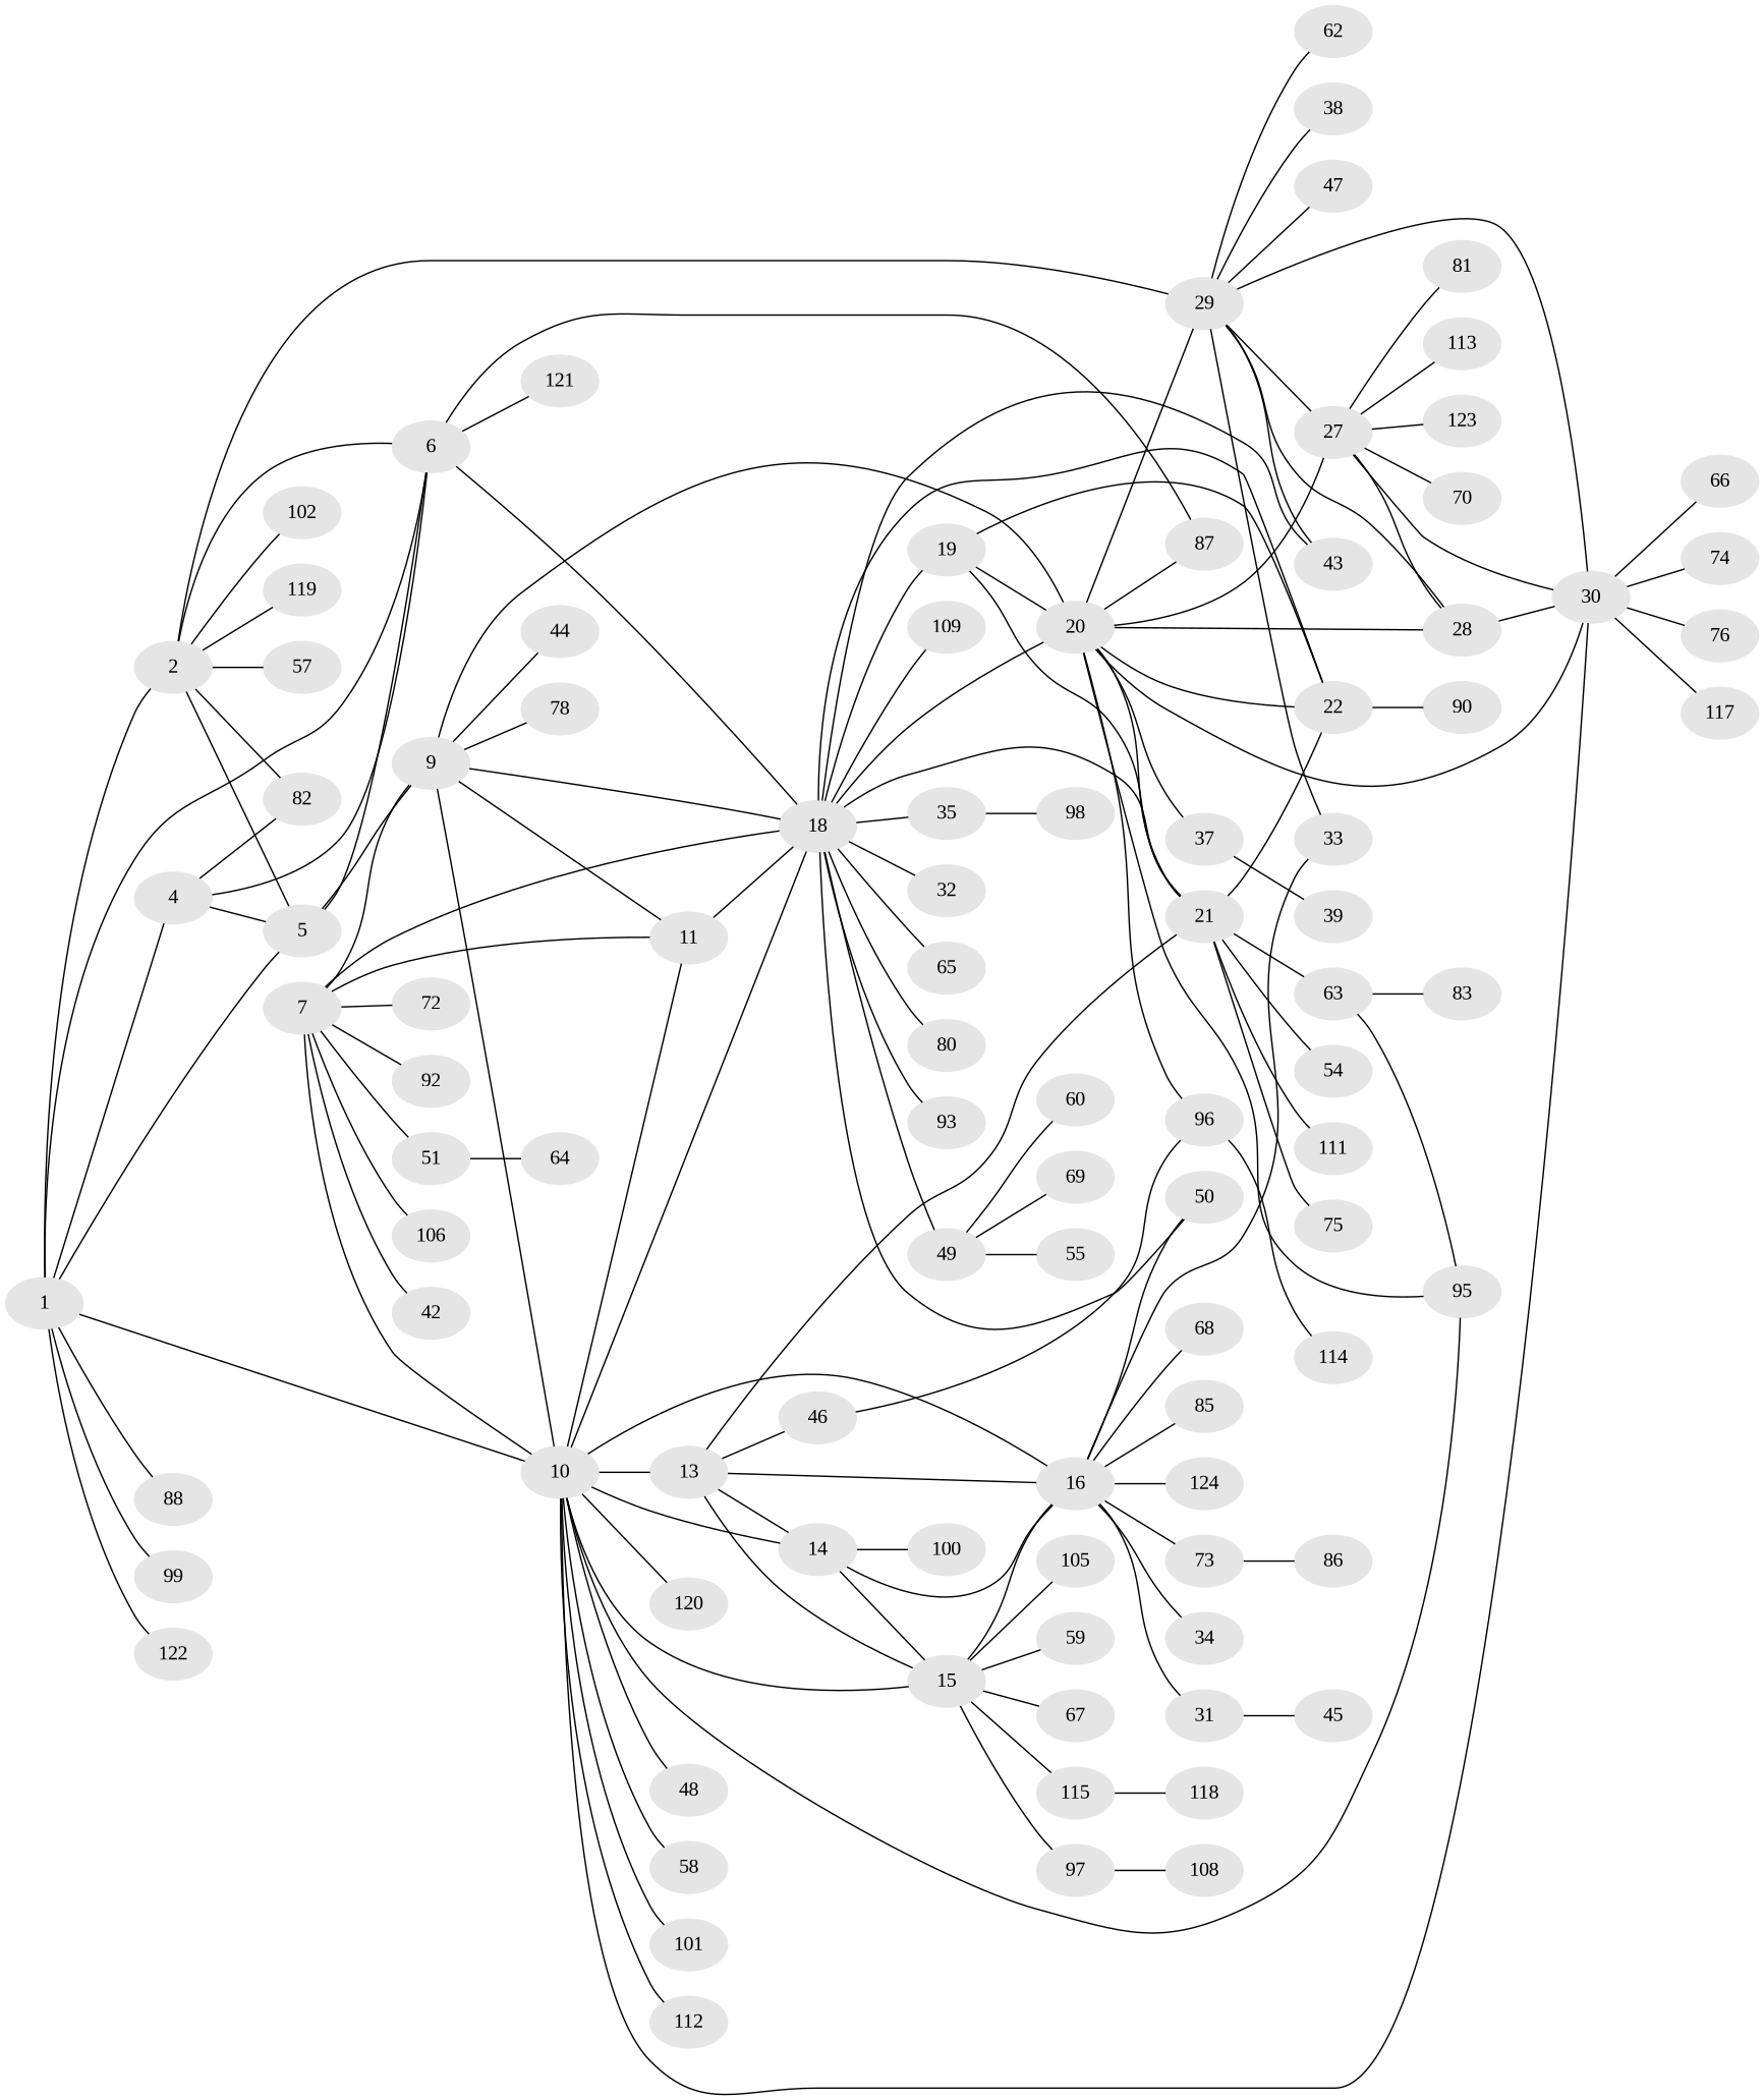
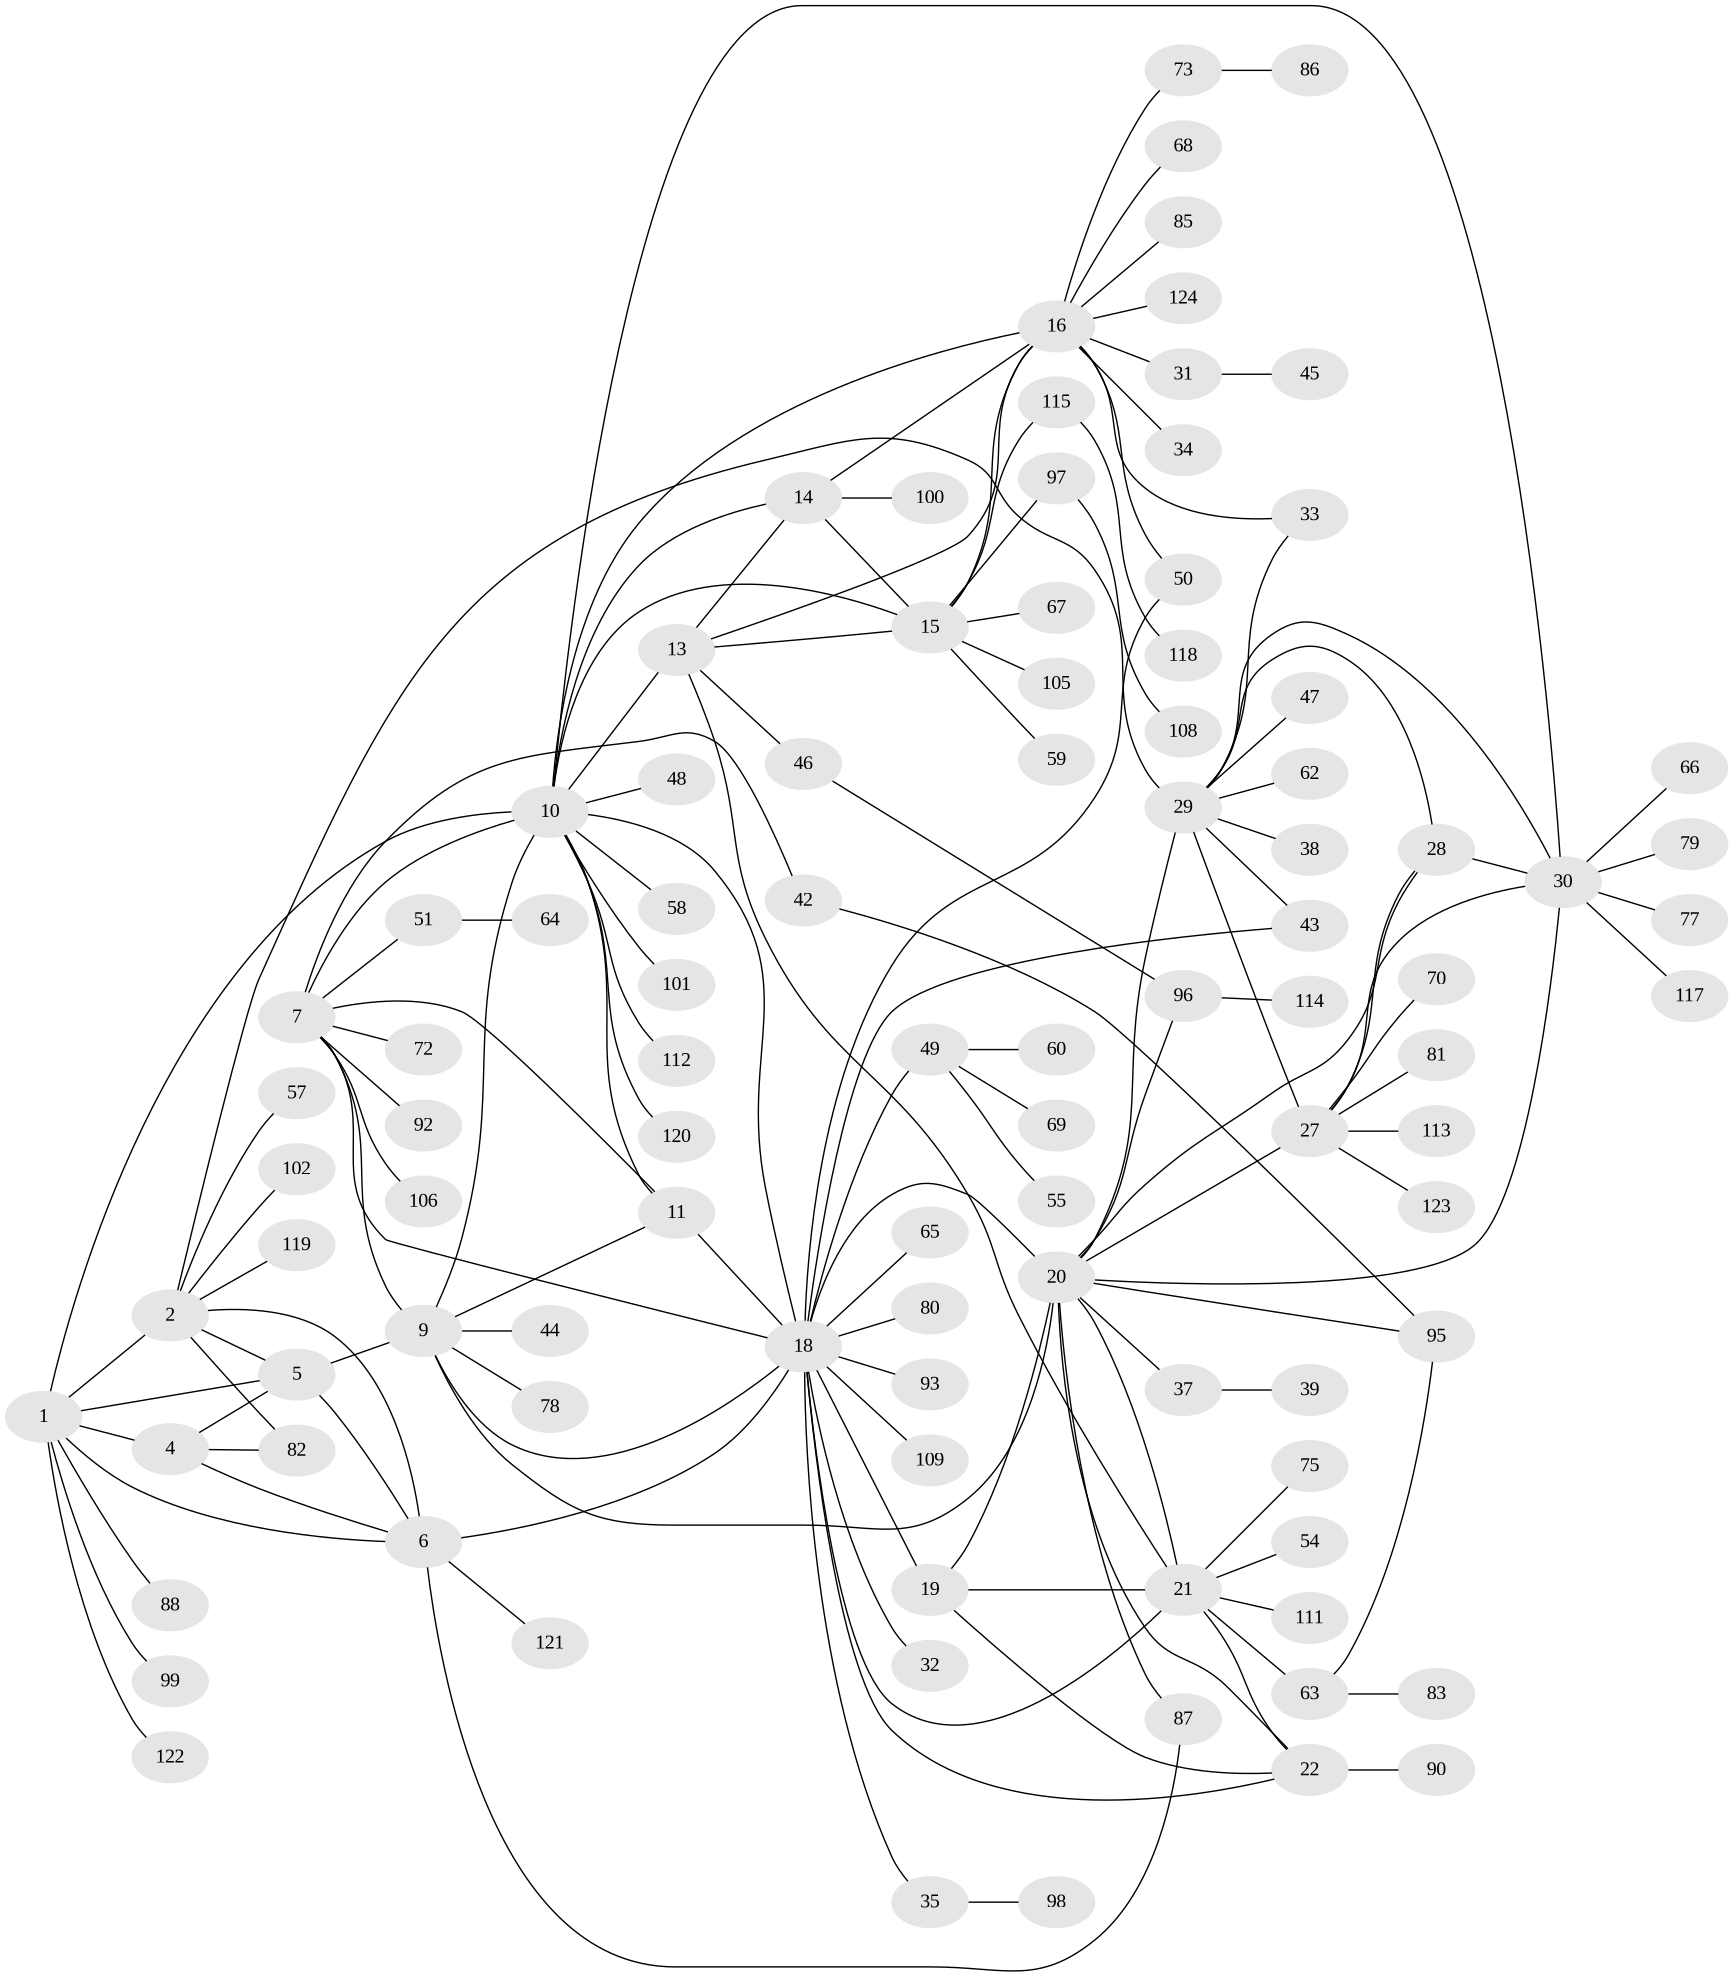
  graph {
    fontname="Liberation Serif"
    rankdir=LR
    node [color=gray90 fontname="Liberation Serif" style=filled]
    edge [fontname="Liberation Serif"]
    1 [super="+61"]
    2 [super="+3"]
    4 [super="+56"]
    5
    6 [super="+84"]
    10 [super="+17"]
    88
    99
    122
    n10 [label=29 super="+36"]
    57
    102
    119
    82 [super="+89"]
    9
    n16 [label=18 super="+23"]
    87
    121
    11
    13
    14
    15 [super="+91"]
    16 [super="+18"]
    30 [super="+71"]
    48
    58
    95 [super="+104"]
    101
    112
    120
    43 [super="+52"]
    33
    27 [super="+29"]
    28
    38
    47
    62
    20 [super="+26"]
    44 [super="+97"]
    78
    19 [super="+110"]
    21 [super="+24"]
    22 [super="+40"]
    32 [super="+107"]
    35 [super="+53"]
    49 [super="+103"]
    50
    65
    80
    93
    109
    7 [super="+8"]
    42
    51
    72
    92
    106
    64
    37
    96 [super="+116"]
    46 [super="+79"]
    100
    59
    67
    n65 [label=97]
    105
    115
    31 [super="+41"]
    34
    68
    73
    85
    124
    66
-   74
-   76
+   74 [label=79]
+   76 [label=77]
    117
    54
    63
    75
    111
    90
    98
    55
    60
    69
    108
    118
    45
    86
    70
    81
    113
    123
    39
    114 [super="+125"]
    83
    1 -- 2 [weight=2]
    1 -- 4
    1 -- 5
    1 -- 6
    1 -- 10 [weight=2]
    1 -- 88
    1 -- 99
    1 -- 122
    2 -- 5 [weight=2]
    2 -- 6 [weight=2]
    2 -- n10
    2 -- 57
    2 -- 102
    2 -- 119
    2 -- 82 [weight=2]
    4 -- 5
    4 -- 6
    4 -- 82
    5 -- 6
    5 -- 9
    6 -- n16
    6 -- 87
    6 -- 121
    10 -- n16
    10 -- 11
    10 -- 13
    10 -- 14
    10 -- 15
    10 -- 16 [weight=2]
    10 -- 30
    10 -- 48
    10 -- 58
-   10 -- 95
+   42 -- 95
    10 -- 101
    10 -- 112
    10 -- 120
    n10 -- 30
    n10 -- 43
    n10 -- 33
    n10 -- 27 [weight=2]
    n10 -- 28
    n10 -- 38
    n10 -- 47
    n10 -- 62
    9 -- 10
    9 -- n16
    9 -- 11
    9 -- 20
    9 -- 44
    9 -- 78
    n16 -- 43
    n16 -- 20
    n16 -- 19
    n16 -- 21 [weight=2]
    n16 -- 22
    n16 -- 32
    n16 -- 35
    n16 -- 49
    n16 -- 50
    n16 -- 65
    n16 -- 80
    n16 -- 93
    n16 -- 109
    11 -- n16
    13 -- 14
    13 -- 15
    13 -- 16 [weight=2]
    13 -- 21
    13 -- 46
    14 -- 15
    14 -- 16 [weight=2]
    14 -- 100
    15 -- 16 [weight=2]
    15 -- 59
    15 -- 67
    15 -- n65
    15 -- 105
    15 -- 115
    16 -- 33
    16 -- 50
    16 -- 31
    16 -- 34
    16 -- 68
    16 -- 73
    16 -- 85
    16 -- 124
    30 -- 66
    30 -- 74
    30 -- 76
    30 -- 117
    27 -- 30 [weight=2]
    27 -- 28 [weight=2]
    27 -- 70
    27 -- 81
    27 -- 113
    27 -- 123
    28 -- 30
    20 -- n10
    20 -- 87
    20 -- 30
    20 -- 95
    20 -- 27 [weight=2]
    20 -- 28
    20 -- 21 [weight=2]
    20 -- 22
    20 -- 37
    20 -- 96
    19 -- 20
    19 -- 21 [weight=2]
    19 -- 22
    21 -- 22 [weight=2]
    21 -- 54
    21 -- 63
    21 -- 75
    21 -- 111
    22 -- 90
    35 -- 98
    49 -- 55
    49 -- 60
    49 -- 69
    7 -- 10 [weight=2]
    7 -- 9 [weight=2]
    7 -- n16 [weight=2]
    7 -- 11 [weight=2]
    7 -- 42
    7 -- 51
    7 -- 72
    7 -- 92
    7 -- 106
    51 -- 64
    37 -- 39
    96 -- 114
    46 -- 96
    n65 -- 108
    115 -- 118
    31 -- 45
    73 -- 86
    63 -- 95
    63 -- 83
  }
